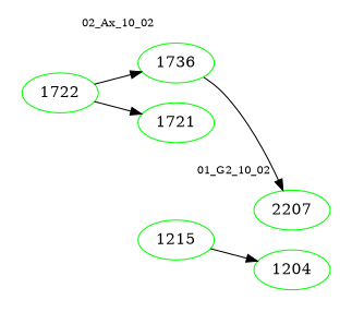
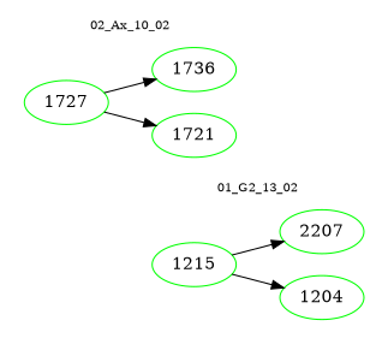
  digraph {
    rankdir=LR
    node [color=green]
    edge [color=black]
-   n1 [label=1722]
+   n1 [label=1727]
    n2 [label=1721]
    n3 [label=1736]
    n4 [label=1215]
    n5 [label=2207]
    n6 [label=1204]
    subgraph cluster_1 {
      color=white
      fontsize=10
      label="02_Ax_10_02"
      n1
      n2
      n3
    }
    subgraph cluster_2 {
      color=white
      fontsize=10
-     label="01_G2_10_02"
+     label="01_G2_13_02"
      n4
      n5
      n6
    }
    n1 -> n2
    n1 -> n3
-   n3 -> n5
+   n4 -> n5
    n4 -> n6
  }
